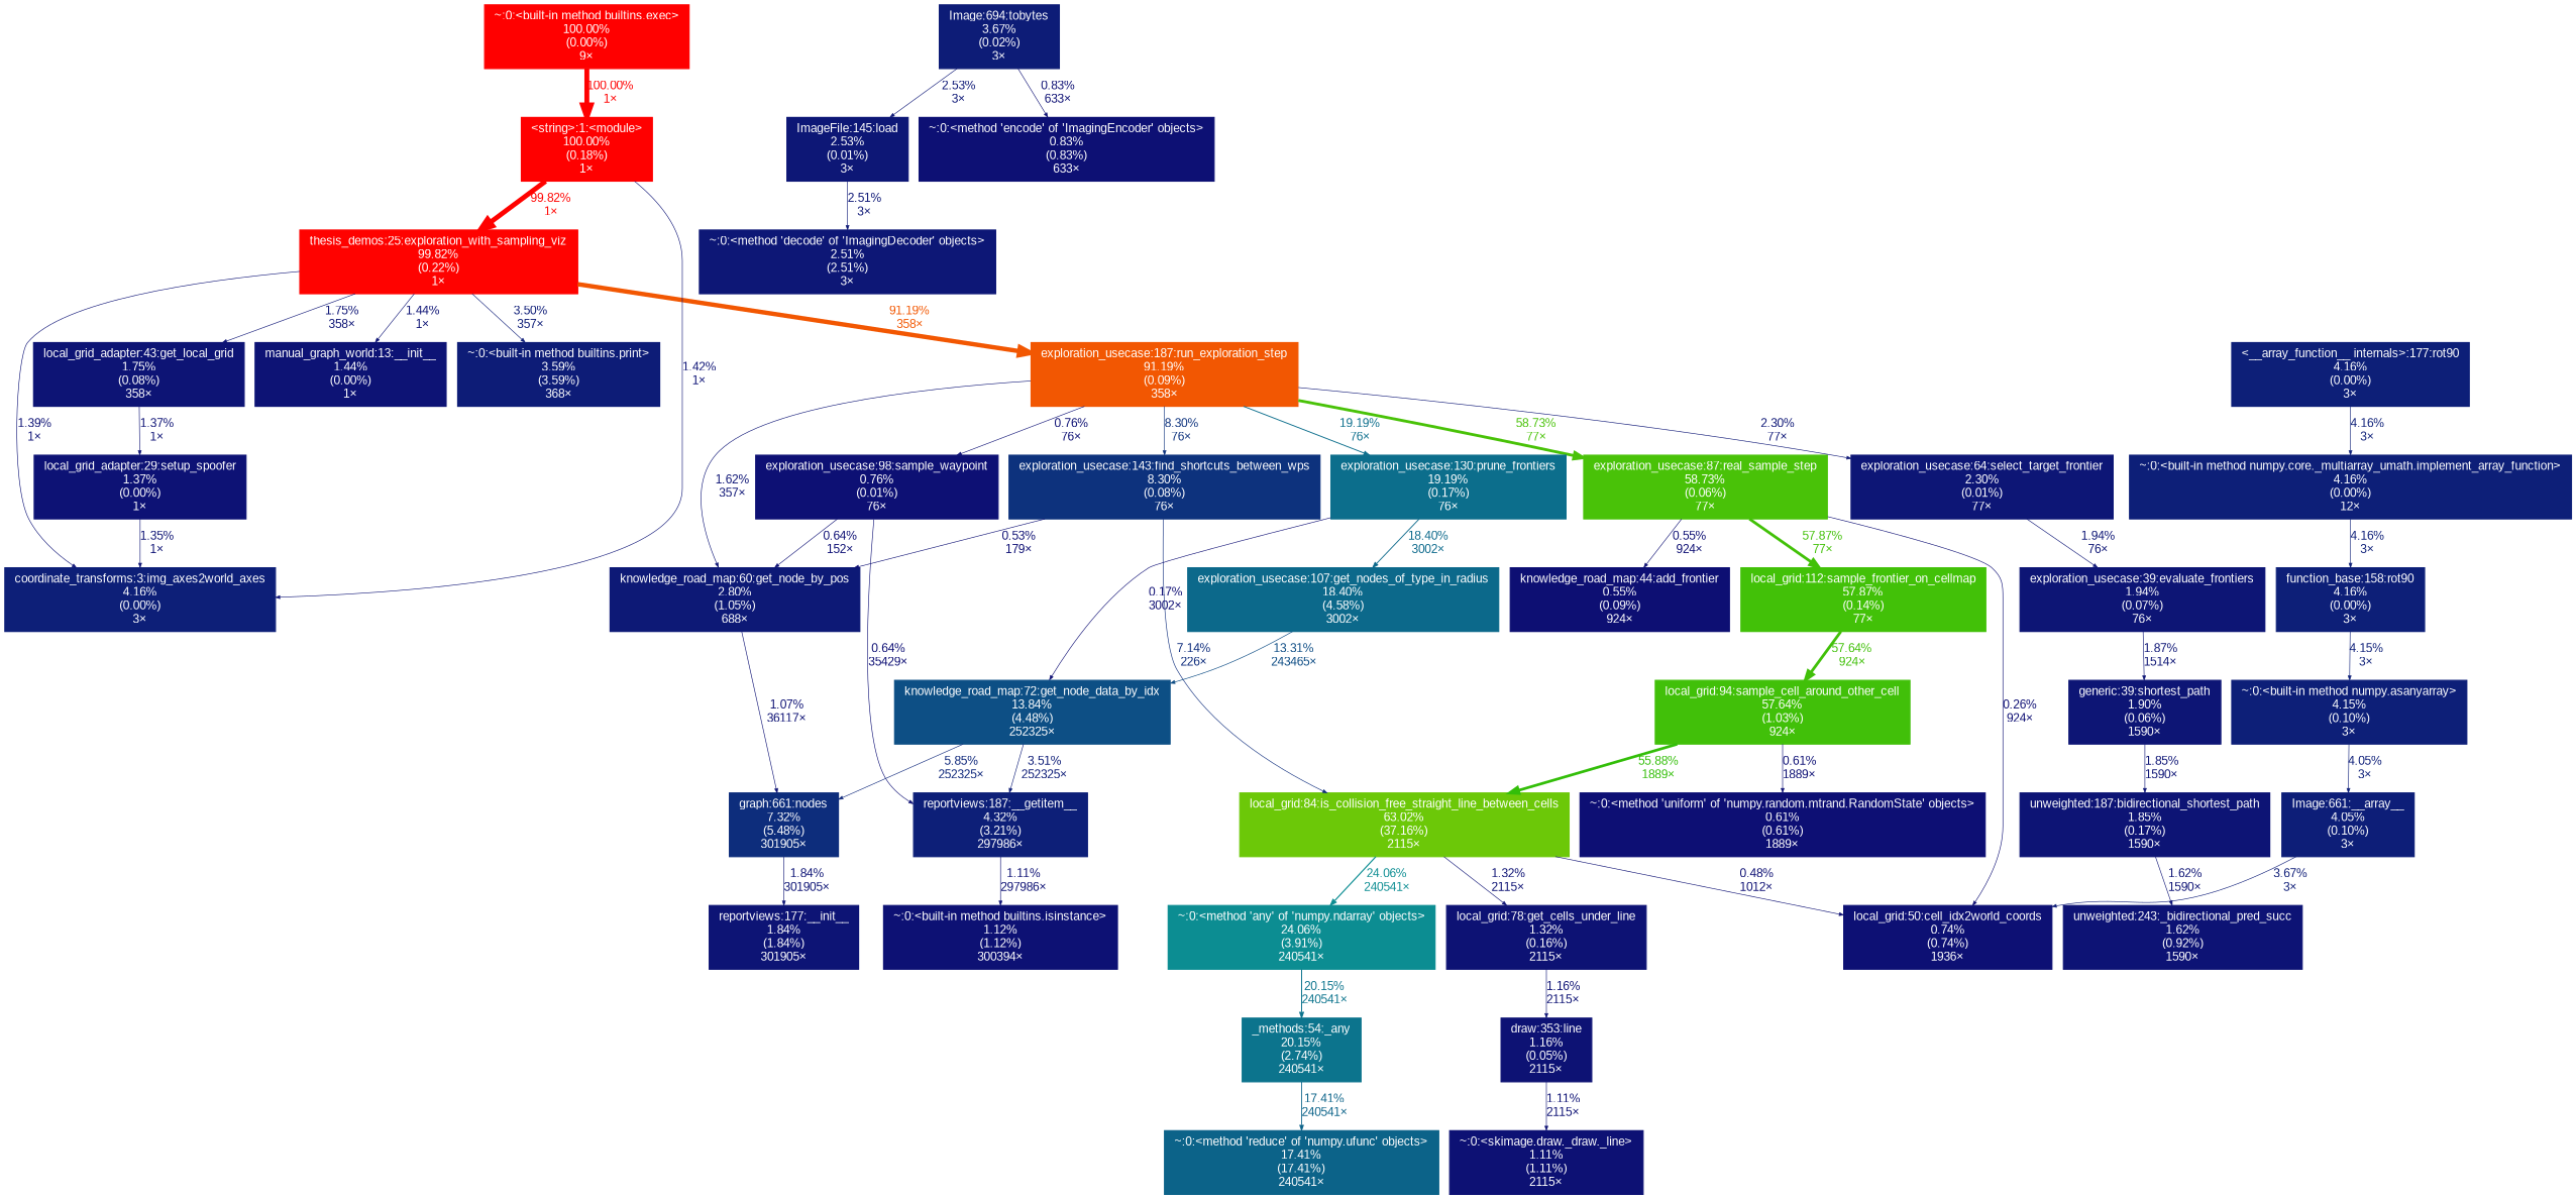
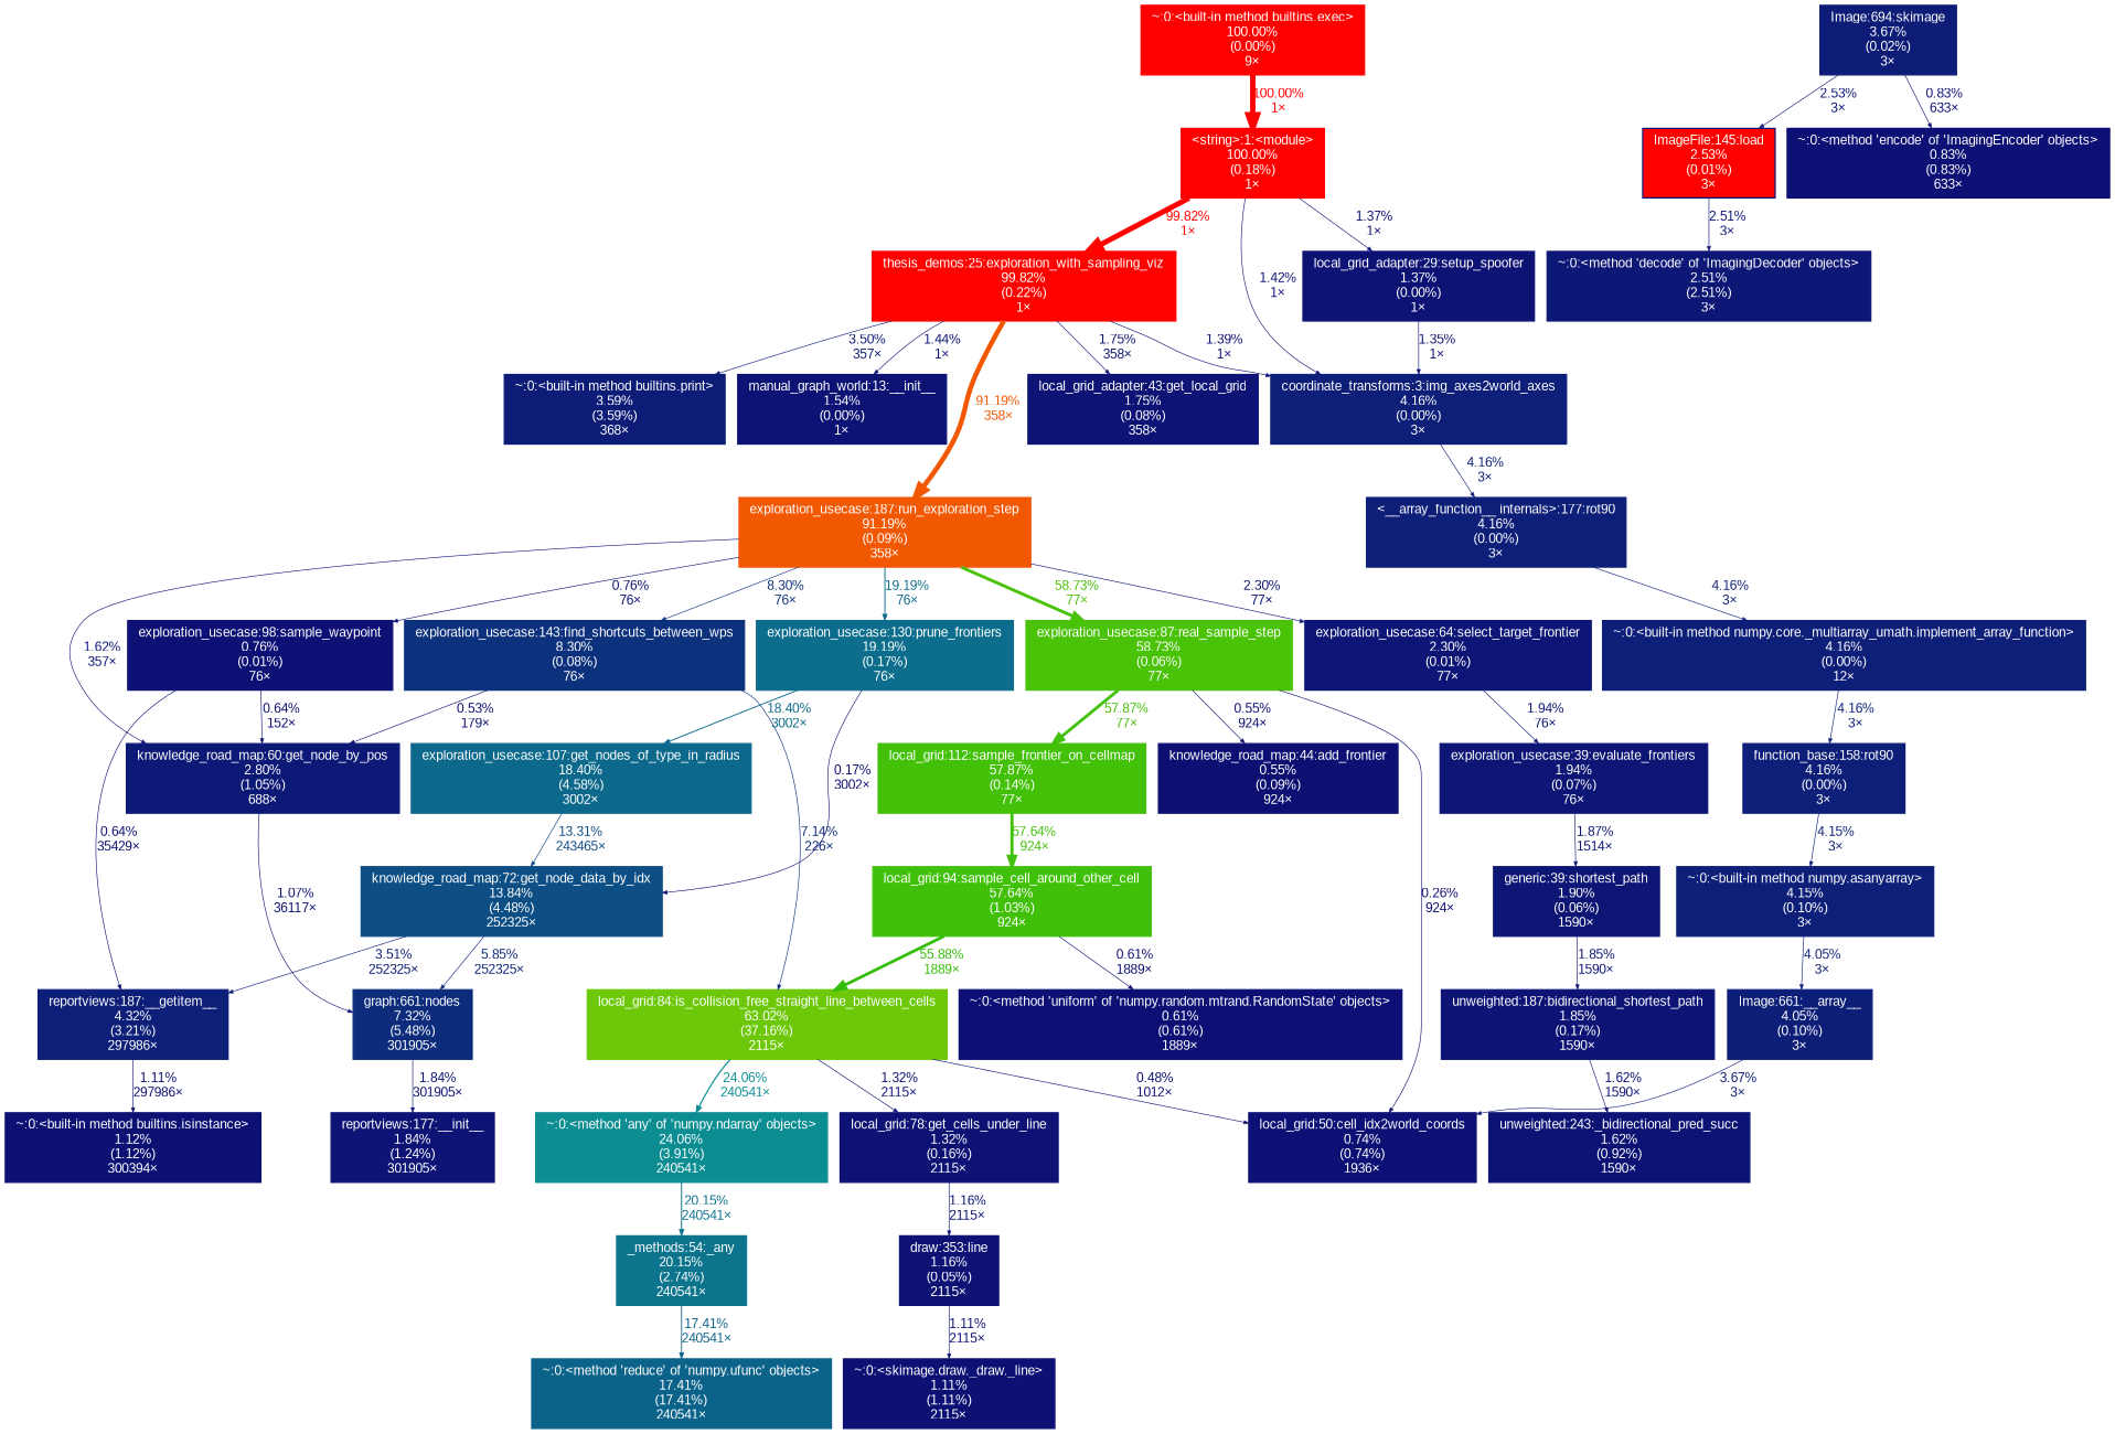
  digraph {
    fontname=Arial
    nodesep=0.125
    ranksep=0.25
    node [color="#0d1f78" fontcolor="#ffffff" fontname=Arial fontsize=10.00 shape=box style=filled]
    edge [arrowsize=0.35 color="#0d1f78" fontcolor="#0d1f78" fontname=Arial fontsize=10.00 labeldistance=0.50 penwidth=0.50]
-   n1 [color="#0d1375" height=0 label="manual_graph_world:13:__init__\n1.44%\n(0.00%)\n1×" width=0]
+   n1 [color="#0d1375" height=0 label="manual_graph_world:13:__init__\n1.54%\n(0.00%)\n1×" width=0]
    n2 [height=0 label="coordinate_transforms:3:img_axes2world_axes\n4.16%\n(0.00%)\n3×" width=0]
    n3 [height=0 label="<__array_function__ internals>:177:rot90\n4.16%\n(0.00%)\n3×" width=0]
    n4 [height=0 label="~:0:<built-in method numpy.core._multiarray_umath.implement_array_function>\n4.16%\n(0.00%)\n12×" width=0]
    n5 [color="#ff0200" height=0 label="thesis_demos:25:exploration_with_sampling_viz\n99.82%\n(0.22%)\n1×" width=0]
    n6 [color="#f25702" height=0 label="exploration_usecase:187:run_exploration_step\n91.19%\n(0.09%)\n358×" width=0]
    n7 [color="#0d1475" height=0 label="local_grid_adapter:43:get_local_grid\n1.75%\n(0.08%)\n358×" width=0]
    n8 [color="#0d1c77" height=0 label="~:0:<built-in method builtins.print>\n3.59%\n(3.59%)\n368×" width=0]
    n9 [color="#0d327d" height=0 label="exploration_usecase:143:find_shortcuts_between_wps\n8.30%\n(0.08%)\n76×" width=0]
    n10 [color="#0d1976" height=0 label="knowledge_road_map:60:get_node_by_pos\n2.80%\n(1.05%)\n688×" width=0]
    n11 [color="#0d1074" height=0 label="exploration_usecase:98:sample_waypoint\n0.76%\n(0.01%)\n76×" width=0]
    n12 [color="#49c208" height=0 label="exploration_usecase:87:real_sample_step\n58.73%\n(0.06%)\n77×" width=0]
    n13 [color="#0c6e8c" height=0 label="exploration_usecase:130:prune_frontiers\n19.19%\n(0.17%)\n76×" width=0]
    n14 [color="#0d1676" height=0 label="exploration_usecase:64:select_target_frontier\n2.30%\n(0.01%)\n77×" width=0]
    n15 [color="#0d1275" height=0 label="local_grid_adapter:29:setup_spoofer\n1.37%\n(0.00%)\n1×" width=0]
    n16 [color="#6cc808" height=0 label="local_grid:84:is_collision_free_straight_line_between_cells\n63.02%\n(37.16%)\n2115×" width=0]
    n17 [color="#0d2d7c" height=0 label="graph:661:nodes\n7.32%\n(5.48%)\n301905×" width=0]
    n18 [height=0 label="reportviews:187:__getitem__\n4.32%\n(3.21%)\n297986×" width=0]
    n19 [color="#42c108" height=0 label="local_grid:112:sample_frontier_on_cellmap\n57.87%\n(0.14%)\n77×" width=0]
    n20 [color="#0d0f73" height=0 label="knowledge_road_map:44:add_frontier\n0.55%\n(0.09%)\n924×" width=0]
    n21 [color="#0d1074" height=0 label="local_grid:50:cell_idx2world_coords\n0.74%\n(0.74%)\n1936×" width=0]
    n22 [color="#0d4f85" height=0 label="knowledge_road_map:72:get_node_data_by_idx\n13.84%\n(4.48%)\n252325×" width=0]
    n23 [color="#0c698b" height=0 label="exploration_usecase:107:get_nodes_of_type_in_radius\n18.40%\n(4.58%)\n3002×" width=0]
    n24 [color="#0d1575" height=0 label="exploration_usecase:39:evaluate_frontiers\n1.94%\n(0.07%)\n76×" width=0]
    n25 [color="#ff0000" height=0 label="<string>:1:<module>\n100.00%\n(0.18%)\n1×" width=0]
    n26 [color="#41c009" height=0 label="local_grid:94:sample_cell_around_other_cell\n57.64%\n(1.03%)\n924×" width=0]
    n27 [color="#0d0f74" height=0 label="~:0:<method 'uniform' of 'numpy.random.mtrand.RandomState' objects>\n0.61%\n(0.61%)\n1889×" width=0]
    n28 [color="#0c8d92" height=0 label="~:0:<method 'any' of 'numpy.ndarray' objects>\n24.06%\n(3.91%)\n240541×" width=0]
    n29 [color="#0d1274" height=0 label="local_grid:78:get_cells_under_line\n1.32%\n(0.16%)\n2115×" width=0]
    n30 [height=0 label="function_base:158:rot90\n4.16%\n(0.00%)\n3×" width=0]
    n31 [height=0 label="~:0:<built-in method numpy.asanyarray>\n4.15%\n(0.10%)\n3×" width=0]
    n32 [color="#0d1e78" height=0 label="Image:661:__array__\n4.05%\n(0.10%)\n3×" width=0]
    n33 [color="#0c748d" height=0 label="_methods:54:_any\n20.15%\n(2.74%)\n240541×" width=0]
    n34 [color="#0c6389" height=0 label="~:0:<method 'reduce' of 'numpy.ufunc' objects>\n17.41%\n(17.41%)\n240541×" width=0]
-   n35 [color="#0d1c77" height=0 label="Image:694:tobytes\n3.67%\n(0.02%)\n3×" width=0]
-   n36 [color="#0d1776" height=0 label="ImageFile:145:load\n2.53%\n(0.01%)\n3×" width=0]
+   n35 [color="#0d1c77" height=0 label="Image:694:skimage\n3.67%\n(0.02%)\n3×" width=0]
+   n36 [color="#0d1776" height=0 label="ImageFile:145:load\n2.53%\n(0.01%)\n3×" width=0 fillcolor="#ff0000"]
    n37 [color="#0d1074" height=0 label="~:0:<method 'encode' of 'ImagingEncoder' objects>\n0.83%\n(0.83%)\n633×" width=0]
    n38 [color="#0d1776" height=0 label="~:0:<method 'decode' of 'ImagingDecoder' objects>\n2.51%\n(2.51%)\n3×" width=0]
-   n39 [color="#0d1475" height=0 label="reportviews:177:__init__\n1.84%\n(1.84%)\n301905×" width=0]
+   n39 [color="#0d1475" height=0 label="reportviews:177:__init__\n1.84%\n(1.24%)\n301905×" width=0]
    n40 [color="#0d1174" height=0 label="~:0:<built-in method builtins.isinstance>\n1.12%\n(1.12%)\n300394×" width=0]
    n41 [color="#0d1274" height=0 label="draw:353:line\n1.16%\n(0.05%)\n2115×" width=0]
    n42 [color="#0d1375" height=0 label="unweighted:243:_bidirectional_pred_succ\n1.62%\n(0.92%)\n1590×" width=0]
    n43 [color="#0d1475" height=0 label="unweighted:187:bidirectional_shortest_path\n1.85%\n(0.17%)\n1590×" width=0]
    n44 [color="#0d1575" height=0 label="generic:39:shortest_path\n1.90%\n(0.06%)\n1590×" width=0]
    n45 [color="#0d1174" height=0 label="~:0:<skimage.draw._draw._line>\n1.11%\n(1.11%)\n2115×" width=0]
    n46 [color="#ff0000" height=0 label="~:0:<built-in method builtins.exec>\n100.00%\n(0.00%)\n9×" width=0]
+   n2 -> n3 [label="4.16%\n3×"]
    n3 -> n4 [label="4.16%\n3×"]
    n4 -> n30 [label="4.16%\n3×"]
    n5 -> n1 [color="#0d1375" fontcolor="#0d1375" label="1.44%\n1×"]
    n5 -> n2 [color="#0d1275" fontcolor="#0d1275" label="1.39%\n1×"]
    n5 -> n6 [arrowsize=0.95 color="#f25702" fontcolor="#f25702" label="91.19%\n358×" labeldistance=3.65 penwidth=3.65]
    n5 -> n7 [color="#0d1475" fontcolor="#0d1475" label="1.75%\n358×"]
    n5 -> n8 [color="#0d1c77" fontcolor="#0d1c77" label="3.50%\n357×"]
    n6 -> n9 [color="#0d327d" fontcolor="#0d327d" label="8.30%\n76×"]
    n6 -> n10 [color="#0d1475" fontcolor="#0d1475" label="1.62%\n357×"]
    n6 -> n11 [color="#0d1074" fontcolor="#0d1074" label="0.76%\n76×"]
    n6 -> n12 [arrowsize=0.77 color="#49c208" fontcolor="#49c208" label="58.73%\n77×" labeldistance=2.35 penwidth=2.35]
    n6 -> n13 [arrowsize=0.44 color="#0c6e8c" fontcolor="#0c6e8c" label="19.19%\n76×" labeldistance=0.77 penwidth=0.77]
    n6 -> n14 [color="#0d1676" fontcolor="#0d1676" label="2.30%\n77×"]
-   n7 -> n15 [color="#0d1275" fontcolor="#0d1275" label="1.37%\n1×"]
+   n25 -> n15 [color="#0d1275" fontcolor="#0d1275" label="1.37%\n1×"]
    n9 -> n10 [color="#0d0f73" fontcolor="#0d0f73" label="0.53%\n179×"]
    n9 -> n16 [color="#0d2c7c" fontcolor="#0d2c7c" label="7.14%\n226×"]
    n10 -> n17 [color="#0d1174" fontcolor="#0d1174" label="1.07%\n36117×"]
    n11 -> n10 [color="#0d0f74" fontcolor="#0d0f74" label="0.64%\n152×"]
    n11 -> n18 [color="#0d0f74" fontcolor="#0d0f74" label="0.64%\n35429×"]
    n12 -> n19 [arrowsize=0.76 color="#42c108" fontcolor="#42c108" label="57.87%\n77×" labeldistance=2.31 penwidth=2.31]
    n12 -> n20 [color="#0d0f73" fontcolor="#0d0f73" label="0.55%\n924×"]
    n12 -> n21 [color="#0d0e73" fontcolor="#0d0e73" label="0.26%\n924×"]
    n13 -> n22 [color="#0d0d73" fontcolor="#0d0d73" label="0.17%\n3002×"]
    n13 -> n23 [arrowsize=0.43 color="#0c698b" fontcolor="#0c698b" label="18.40%\n3002×" labeldistance=0.74 penwidth=0.74]
    n14 -> n24 [color="#0d1575" fontcolor="#0d1575" label="1.94%\n76×"]
    n15 -> n2 [color="#0d1274" fontcolor="#0d1274" label="1.35%\n1×"]
    n16 -> n21 [color="#0d0f73" fontcolor="#0d0f73" label="0.48%\n1012×"]
    n16 -> n28 [arrowsize=0.49 color="#0c8d92" fontcolor="#0c8d92" label="24.06%\n240541×" labeldistance=0.96 penwidth=0.96]
    n16 -> n29 [color="#0d1274" fontcolor="#0d1274" label="1.32%\n2115×"]
    n17 -> n39 [color="#0d1475" fontcolor="#0d1475" label="1.84%\n301905×"]
    n18 -> n40 [color="#0d1174" fontcolor="#0d1174" label="1.11%\n297986×"]
    n19 -> n26 [arrowsize=0.76 color="#41c009" fontcolor="#41c009" label="57.64%\n924×" labeldistance=2.31 penwidth=2.31]
    n22 -> n17 [color="#0d267a" fontcolor="#0d267a" label="5.85%\n252325×"]
    n22 -> n18 [color="#0d1c77" fontcolor="#0d1c77" label="3.51%\n252325×"]
    n23 -> n22 [arrowsize=0.36 color="#0d4c84" fontcolor="#0d4c84" label="13.31%\n243465×" labeldistance=0.53 penwidth=0.53]
    n24 -> n44 [color="#0d1575" fontcolor="#0d1575" label="1.87%\n1514×"]
    n25 -> n2 [color="#0d1375" fontcolor="#0d1375" label="1.42%\n1×"]
    n25 -> n5 [arrowsize=1.00 color="#ff0200" fontcolor="#ff0200" label="99.82%\n1×" labeldistance=3.99 penwidth=3.99]
    n26 -> n16 [arrowsize=0.75 color="#33be09" fontcolor="#33be09" label="55.88%\n1889×" labeldistance=2.24 penwidth=2.24]
    n26 -> n27 [color="#0d0f74" fontcolor="#0d0f74" label="0.61%\n1889×"]
    n28 -> n33 [arrowsize=0.45 color="#0c748d" fontcolor="#0c748d" label="20.15%\n240541×" labeldistance=0.81 penwidth=0.81]
    n29 -> n41 [color="#0d1274" fontcolor="#0d1274" label="1.16%\n2115×"]
    n30 -> n31 [label="4.15%\n3×"]
    n31 -> n32 [color="#0d1e78" fontcolor="#0d1e78" label="4.05%\n3×"]
    n32 -> n21 [color="#0d1c77" fontcolor="#0d1c77" label="3.67%\n3×"]
    n33 -> n34 [arrowsize=0.42 color="#0c6389" fontcolor="#0c6389" label="17.41%\n240541×" labeldistance=0.70 penwidth=0.70]
    n35 -> n36 [color="#0d1776" fontcolor="#0d1776" label="2.53%\n3×"]
    n35 -> n37 [color="#0d1074" fontcolor="#0d1074" label="0.83%\n633×"]
    n36 -> n38 [color="#0d1776" fontcolor="#0d1776" label="2.51%\n3×"]
    n41 -> n45 [color="#0d1174" fontcolor="#0d1174" label="1.11%\n2115×"]
    n43 -> n42 [color="#0d1375" fontcolor="#0d1375" label="1.62%\n1590×"]
    n44 -> n43 [color="#0d1475" fontcolor="#0d1475" label="1.85%\n1590×"]
    n46 -> n25 [arrowsize=1.00 color="#ff0000" fontcolor="#ff0000" label="100.00%\n1×" labeldistance=4.00 penwidth=4.00]
  }
